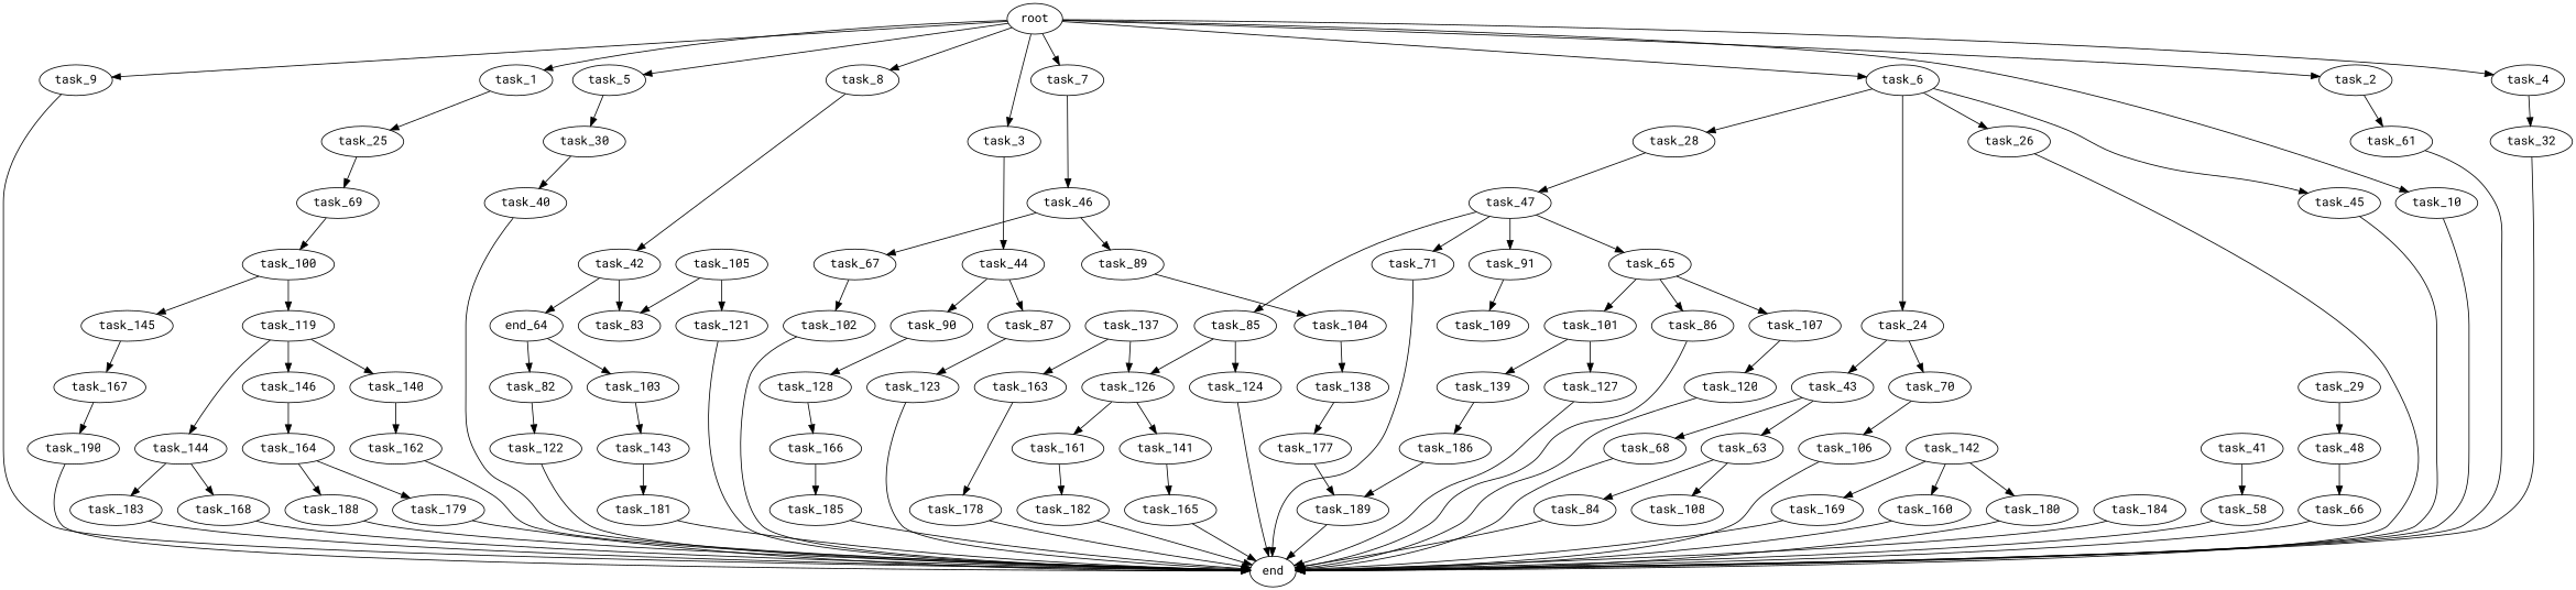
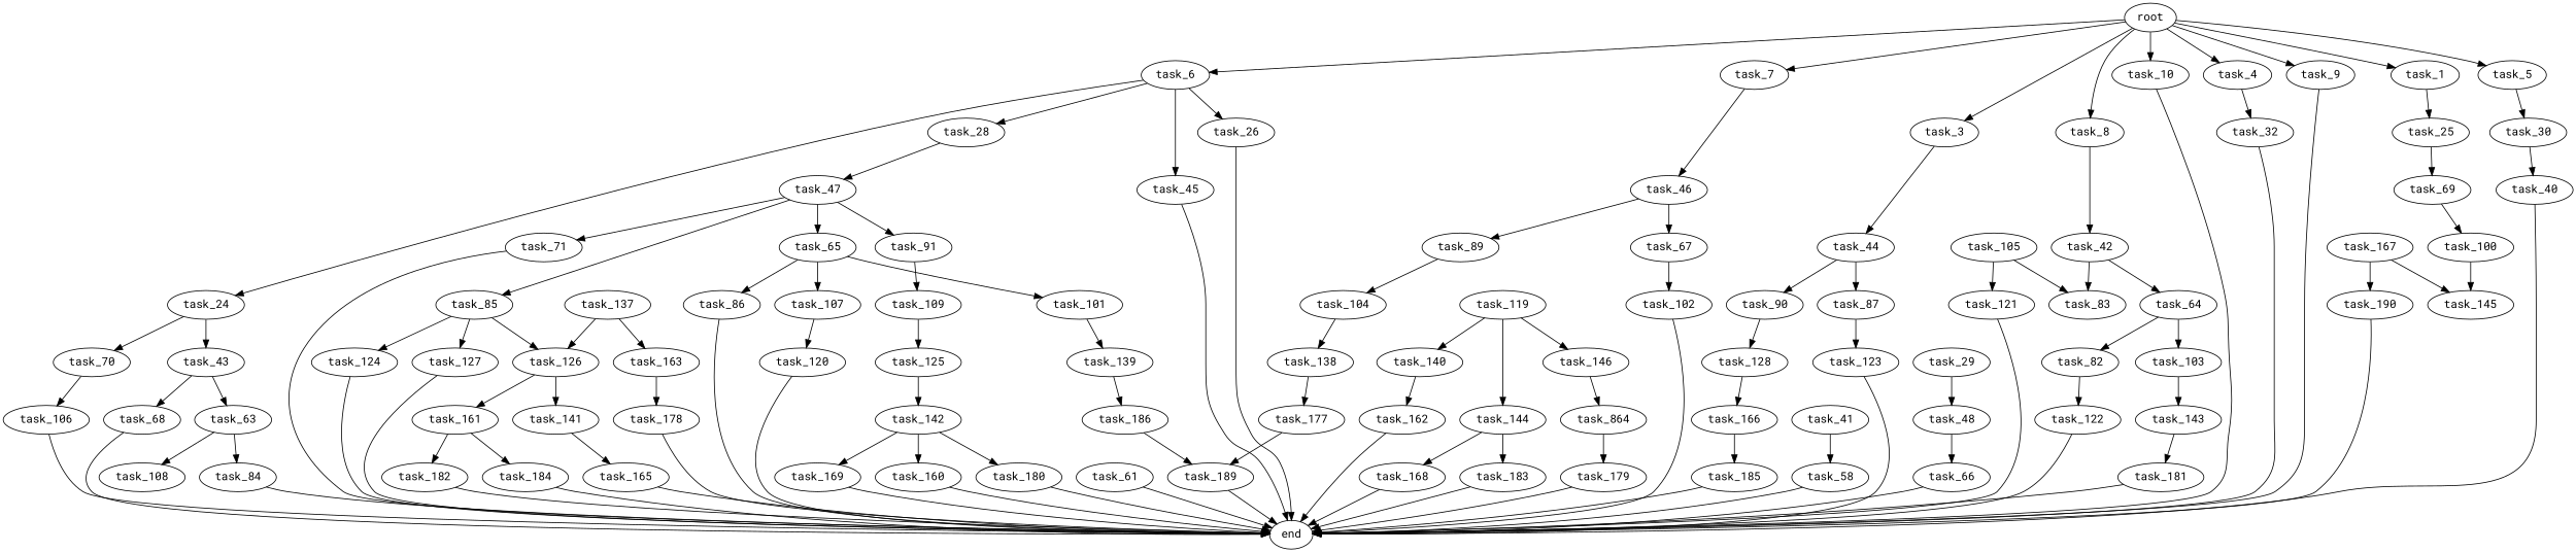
  digraph {
    fontname="Roboto Mono"
    node [fontname="Roboto Mono"]
    edge [fontname="Roboto Mono"]
    task_40
    end
    task_102
    task_65
    task_86
    task_101
    task_107
    task_139
    task_127
    task_120
    task_142
    task_169
    task_160
    task_180
    task_162
    task_105
    task_121
    task_83
    task_182
    task_166
    task_185
    task_45
    task_163
    task_178
    task_144
    task_183
    task_168
    task_46
    task_67
    task_89
    task_104
    task_179
-   task_164
-   task_188
+   task_164 [label=task_864]
    task_82
    task_122
    task_10
    task_186
    task_189
    task_28
    task_47
    task_71
    task_85
    task_91
    n45 [label=task_61]
    task_181
    task_146
    task_90
    task_128
    task_106
    task_140
    task_190
    task_126
    task_141
    task_161
    task_165
    task_184
    task_137
    task_7
-   task_2
    task_42
-   task_64 [label=end_64]
+   task_64
    task_103
    task_30
    task_177
    task_138
    n67 [label=task_58]
    task_41
    task_4
    task_32
    task_109
+   task_125
    task_48
    task_66
    task_44
    task_87
    task_123
    task_124
    task_119
    task_24
    task_70
    task_43
    task_63
    task_68
    task_3
    task_9
    task_143
    task_25
    task_69
    task_100
    task_1
    task_26
    task_145
    task_167
    task_5
    task_8
    task_108
    task_84
    task_29
    root
    task_6
    task_40 -> end
    task_102 -> end
    task_65 -> task_86
    task_65 -> task_101
    task_65 -> task_107
    task_86 -> end
    task_101 -> task_139
-   task_101 -> task_127
+   task_85 -> task_127
    task_107 -> task_120
    task_139 -> task_186
    task_127 -> end
    task_120 -> end
    task_142 -> task_169
    task_142 -> task_160
    task_142 -> task_180
    task_169 -> end
    task_160 -> end
    task_180 -> end
    task_162 -> end
    task_105 -> task_121
    task_105 -> task_83
    task_121 -> end
    task_182 -> end
    task_166 -> task_185
    task_185 -> end
    task_45 -> end
    task_163 -> task_178
    task_178 -> end
    task_144 -> task_183
    task_144 -> task_168
    task_183 -> end
    task_168 -> end
    task_46 -> task_67
    task_46 -> task_89
    task_67 -> task_102
    task_89 -> task_104
    task_104 -> task_138
    task_179 -> end
    task_164 -> task_179
-   task_164 -> task_188
-   task_188 -> end
    task_82 -> task_122
    task_122 -> end
    task_10 -> end
    task_186 -> task_189
    task_189 -> end
    task_28 -> task_47
    task_47 -> task_65
    task_47 -> task_71
    task_47 -> task_85
    task_47 -> task_91
    task_71 -> end
    task_85 -> task_126
    task_85 -> task_124
    task_91 -> task_109
    n45 -> end
    task_181 -> end
    task_146 -> task_164
    task_90 -> task_128
    task_128 -> task_166
    task_106 -> end
    task_140 -> task_162
    task_190 -> end
    task_126 -> task_141
    task_126 -> task_161
    task_141 -> task_165
    task_161 -> task_182
+   task_161 -> task_184
    task_165 -> end
    task_184 -> end
    task_137 -> task_163
    task_137 -> task_126
    task_7 -> task_46
-   task_2 -> n45
    task_42 -> task_83
    task_42 -> task_64
    task_64 -> task_82
    task_64 -> task_103
    task_103 -> task_143
    task_30 -> task_40
    task_177 -> task_189
    task_138 -> task_177
    n67 -> end
    task_41 -> n67
    task_4 -> task_32
    task_32 -> end
+   task_109 -> task_125
+   task_125 -> task_142
    task_48 -> task_66
    task_66 -> end
    task_44 -> task_90
    task_44 -> task_87
    task_87 -> task_123
    task_123 -> end
    task_124 -> end
    task_119 -> task_144
    task_119 -> task_146
    task_119 -> task_140
    task_24 -> task_70
    task_24 -> task_43
    task_70 -> task_106
    task_43 -> task_63
    task_43 -> task_68
    task_63 -> task_108
    task_63 -> task_84
    task_68 -> end
    task_3 -> task_44
    task_9 -> end
    task_143 -> task_181
    task_25 -> task_69
    task_69 -> task_100
-   task_100 -> task_119
    task_100 -> task_145
    task_1 -> task_25
    task_26 -> end
-   task_145 -> task_167
+   task_167 -> task_145
    task_167 -> task_190
    task_5 -> task_30
    task_8 -> task_42
    task_84 -> end
    task_29 -> task_48
    root -> task_10
    root -> task_7
-   root -> task_2
    root -> task_4
    root -> task_3
    root -> task_9
    root -> task_1
    root -> task_5
    root -> task_8
    root -> task_6
    task_6 -> task_45
    task_6 -> task_28
    task_6 -> task_24
    task_6 -> task_26
  }
